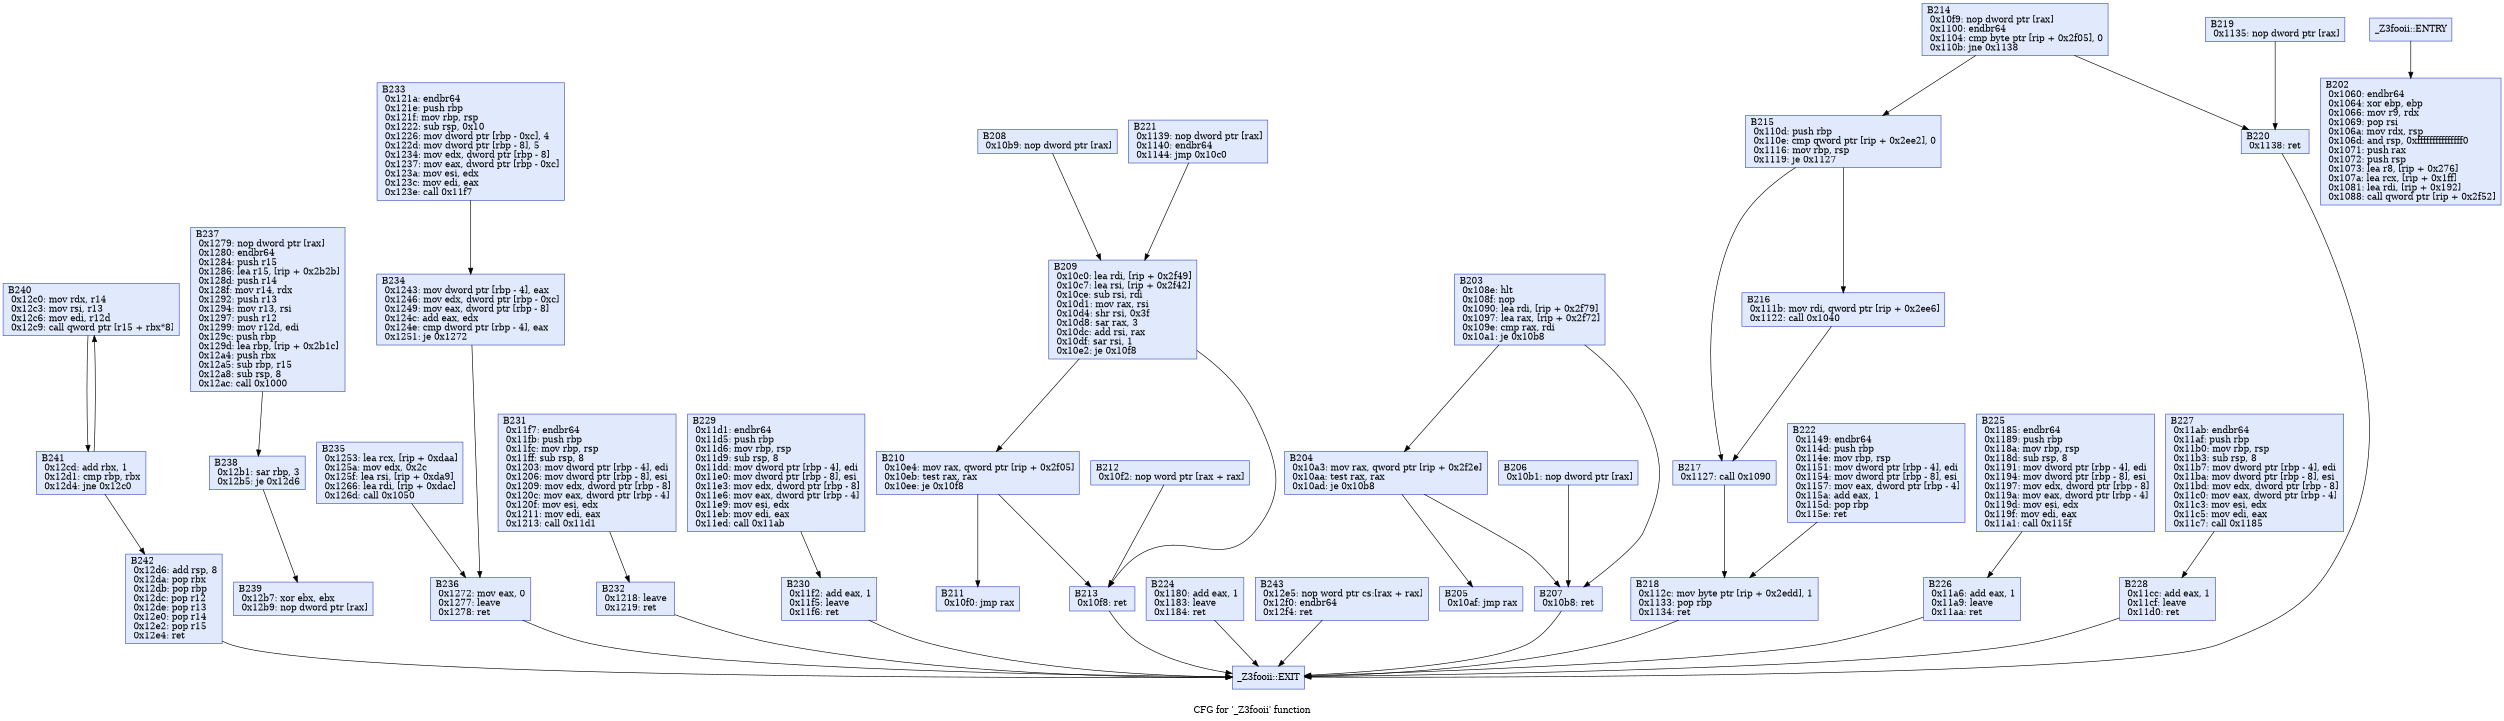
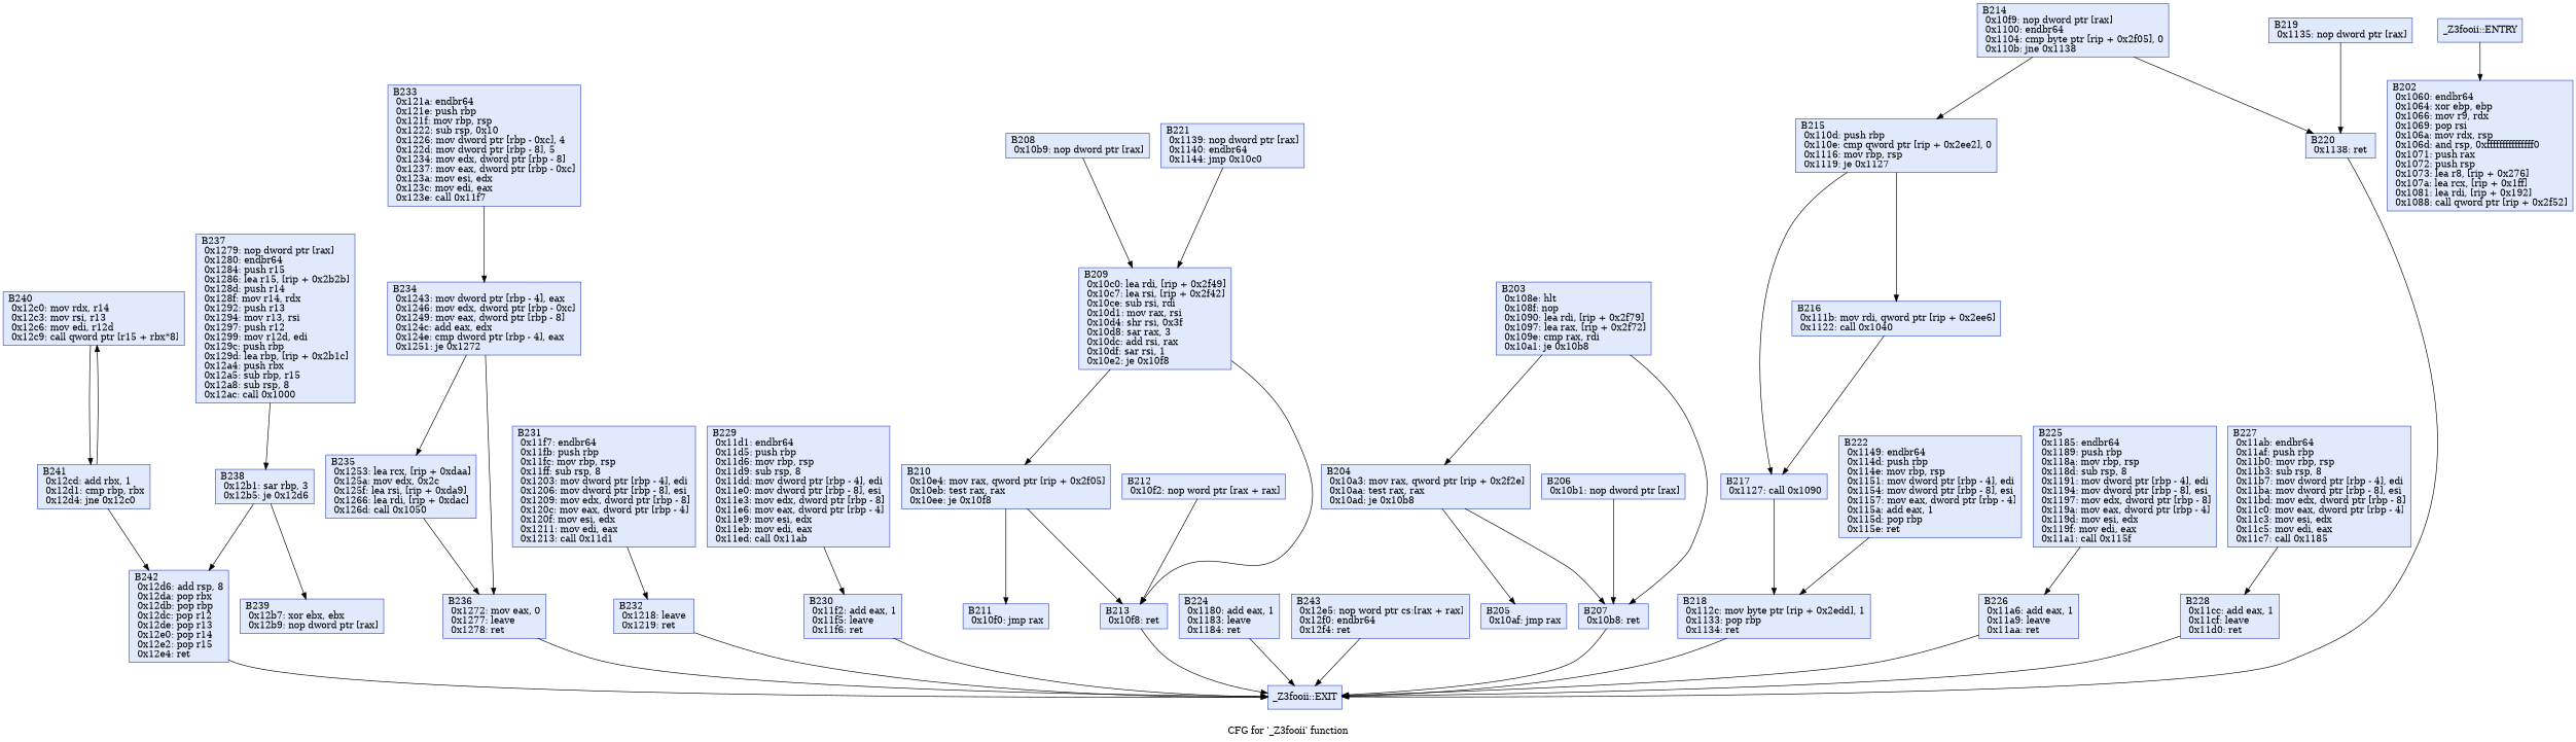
  digraph {
    label="CFG for '_Z3fooii' function"
    node [color="#3d50c3ff" fillcolor="#b9d0f970" shape=record style=filled]
    n1 [label="{B240\l 0x12c0:   mov  rdx, r14\l 0x12c3:   mov  rsi, r13\l 0x12c6:   mov  edi, r12d\l 0x12c9:   call  qword ptr [r15 + rbx*8]\l }"]
    n2 [label="{B241\l 0x12cd:   add  rbx, 1\l 0x12d1:   cmp  rbp, rbx\l 0x12d4:   jne  0x12c0\l }"]
    n3 [label="{B242\l 0x12d6:   add  rsp, 8\l 0x12da:   pop  rbx\l 0x12db:   pop  rbp\l 0x12dc:   pop  r12\l 0x12de:   pop  r13\l 0x12e0:   pop  r14\l 0x12e2:   pop  r15\l 0x12e4:   ret  \l }"]
    n4 [label="{_Z3fooii::EXIT\l }"]
    n5 [label="{B239\l 0x12b7:   xor  ebx, ebx\l 0x12b9:   nop  dword ptr [rax]\l }"]
    n6 [label="{B238\l 0x12b1:   sar  rbp, 3\l 0x12b5:   je  0x12d6\l }"]
    n7 [label="{B237\l 0x1279:   nop  dword ptr [rax]\l 0x1280:   endbr64  \l 0x1284:   push  r15\l 0x1286:   lea  r15, [rip + 0x2b2b]\l 0x128d:   push  r14\l 0x128f:   mov  r14, rdx\l 0x1292:   push  r13\l 0x1294:   mov  r13, rsi\l 0x1297:   push  r12\l 0x1299:   mov  r12d, edi\l 0x129c:   push  rbp\l 0x129d:   lea  rbp, [rip + 0x2b1c]\l 0x12a4:   push  rbx\l 0x12a5:   sub  rbp, r15\l 0x12a8:   sub  rsp, 8\l 0x12ac:   call  0x1000\l }"]
    n8 [label="{B236\l 0x1272:   mov  eax, 0\l 0x1277:   leave  \l 0x1278:   ret  \l }"]
    n9 [label="{B234\l 0x1243:   mov  dword ptr [rbp - 4], eax\l 0x1246:   mov  edx, dword ptr [rbp - 0xc]\l 0x1249:   mov  eax, dword ptr [rbp - 8]\l 0x124c:   add  eax, edx\l 0x124e:   cmp  dword ptr [rbp - 4], eax\l 0x1251:   je  0x1272\l }"]
    n10 [label="{B235\l 0x1253:   lea  rcx, [rip + 0xdaa]\l 0x125a:   mov  edx, 0x2c\l 0x125f:   lea  rsi, [rip + 0xda9]\l 0x1266:   lea  rdi, [rip + 0xdac]\l 0x126d:   call  0x1050\l }"]
    n11 [label="{B231\l 0x11f7:   endbr64  \l 0x11fb:   push  rbp\l 0x11fc:   mov  rbp, rsp\l 0x11ff:   sub  rsp, 8\l 0x1203:   mov  dword ptr [rbp - 4], edi\l 0x1206:   mov  dword ptr [rbp - 8], esi\l 0x1209:   mov  edx, dword ptr [rbp - 8]\l 0x120c:   mov  eax, dword ptr [rbp - 4]\l 0x120f:   mov  esi, edx\l 0x1211:   mov  edi, eax\l 0x1213:   call  0x11d1\l }"]
    n12 [label="{B232\l 0x1218:   leave  \l 0x1219:   ret  \l }"]
    n13 [label="{B230\l 0x11f2:   add  eax, 1\l 0x11f5:   leave  \l 0x11f6:   ret  \l }"]
    n14 [label="{B229\l 0x11d1:   endbr64  \l 0x11d5:   push  rbp\l 0x11d6:   mov  rbp, rsp\l 0x11d9:   sub  rsp, 8\l 0x11dd:   mov  dword ptr [rbp - 4], edi\l 0x11e0:   mov  dword ptr [rbp - 8], esi\l 0x11e3:   mov  edx, dword ptr [rbp - 8]\l 0x11e6:   mov  eax, dword ptr [rbp - 4]\l 0x11e9:   mov  esi, edx\l 0x11eb:   mov  edi, eax\l 0x11ed:   call  0x11ab\l }"]
    n15 [label="{B209\l 0x10c0:   lea  rdi, [rip + 0x2f49]\l 0x10c7:   lea  rsi, [rip + 0x2f42]\l 0x10ce:   sub  rsi, rdi\l 0x10d1:   mov  rax, rsi\l 0x10d4:   shr  rsi, 0x3f\l 0x10d8:   sar  rax, 3\l 0x10dc:   add  rsi, rax\l 0x10df:   sar  rsi, 1\l 0x10e2:   je  0x10f8\l }"]
    n16 [label="{B210\l 0x10e4:   mov  rax, qword ptr [rip + 0x2f05]\l 0x10eb:   test  rax, rax\l 0x10ee:   je  0x10f8\l }"]
    n17 [label="{B213\l 0x10f8:   ret  \l }"]
    n18 [label="{B211\l 0x10f0:   jmp  rax\l }"]
    n19 [label="{B204\l 0x10a3:   mov  rax, qword ptr [rip + 0x2f2e]\l 0x10aa:   test  rax, rax\l 0x10ad:   je  0x10b8\l }"]
    n20 [label="{B205\l 0x10af:   jmp  rax\l }"]
    n21 [label="{B207\l 0x10b8:   ret  \l }"]
    n22 [label="{B208\l 0x10b9:   nop  dword ptr [rax]\l }"]
    n23 [label="{B233\l 0x121a:   endbr64  \l 0x121e:   push  rbp\l 0x121f:   mov  rbp, rsp\l 0x1222:   sub  rsp, 0x10\l 0x1226:   mov  dword ptr [rbp - 0xc], 4\l 0x122d:   mov  dword ptr [rbp - 8], 5\l 0x1234:   mov  edx, dword ptr [rbp - 8]\l 0x1237:   mov  eax, dword ptr [rbp - 0xc]\l 0x123a:   mov  esi, edx\l 0x123c:   mov  edi, eax\l 0x123e:   call  0x11f7\l }"]
    n24 [label="{B212\l 0x10f2:   nop  word ptr [rax + rax]\l }"]
    n25 [label="{B218\l 0x112c:   mov  byte ptr [rip + 0x2edd], 1\l 0x1133:   pop  rbp\l 0x1134:   ret  \l }"]
    n26 [label="{B224\l 0x1180:   add  eax, 1\l 0x1183:   leave  \l 0x1184:   ret  \l }"]
    n27 [label="{B243\l 0x12e5:   nop  word ptr cs:[rax + rax]\l 0x12f0:   endbr64  \l 0x12f4:   ret  \l }"]
    n28 [label="{B215\l 0x110d:   push  rbp\l 0x110e:   cmp  qword ptr [rip + 0x2ee2], 0\l 0x1116:   mov  rbp, rsp\l 0x1119:   je  0x1127\l }"]
    n29 [label="{B216\l 0x111b:   mov  rdi, qword ptr [rip + 0x2ee6]\l 0x1122:   call  0x1040\l }"]
    n30 [label="{B217\l 0x1127:   call  0x1090\l }"]
    n31 [label="{B202\l 0x1060:   endbr64  \l 0x1064:   xor  ebp, ebp\l 0x1066:   mov  r9, rdx\l 0x1069:   pop  rsi\l 0x106a:   mov  rdx, rsp\l 0x106d:   and  rsp, 0xfffffffffffffff0\l 0x1071:   push  rax\l 0x1072:   push  rsp\l 0x1073:   lea  r8, [rip + 0x276]\l 0x107a:   lea  rcx, [rip + 0x1ff]\l 0x1081:   lea  rdi, [rip + 0x192]\l 0x1088:   call  qword ptr [rip + 0x2f52]\l }"]
    n32 [label="{B203\l 0x108e:   hlt  \l 0x108f:   nop  \l 0x1090:   lea  rdi, [rip + 0x2f79]\l 0x1097:   lea  rax, [rip + 0x2f72]\l 0x109e:   cmp  rax, rdi\l 0x10a1:   je  0x10b8\l }"]
    n33 [label="{B226\l 0x11a6:   add  eax, 1\l 0x11a9:   leave  \l 0x11aa:   ret  \l }"]
    n34 [label="{B222\l 0x1149:   endbr64  \l 0x114d:   push  rbp\l 0x114e:   mov  rbp, rsp\l 0x1151:   mov  dword ptr [rbp - 4], edi\l 0x1154:   mov  dword ptr [rbp - 8], esi\l 0x1157:   mov  eax, dword ptr [rbp - 4]\l 0x115a:   add  eax, 1\l 0x115d:   pop  rbp\l 0x115e:   ret  \l }"]
    n35 [label="{_Z3fooii::ENTRY\l }"]
    n36 [label="{B228\l 0x11cc:   add  eax, 1\l 0x11cf:   leave  \l 0x11d0:   ret  \l }"]
    n37 [label="{B220\l 0x1138:   ret  \l }"]
    n38 [label="{B214\l 0x10f9:   nop  dword ptr [rax]\l 0x1100:   endbr64  \l 0x1104:   cmp  byte ptr [rip + 0x2f05], 0\l 0x110b:   jne  0x1138\l }"]
    n39 [label="{B206\l 0x10b1:   nop  dword ptr [rax]\l }"]
    n40 [label="{B221\l 0x1139:   nop  dword ptr [rax]\l 0x1140:   endbr64  \l 0x1144:   jmp  0x10c0\l }"]
    n41 [label="{B225\l 0x1185:   endbr64  \l 0x1189:   push  rbp\l 0x118a:   mov  rbp, rsp\l 0x118d:   sub  rsp, 8\l 0x1191:   mov  dword ptr [rbp - 4], edi\l 0x1194:   mov  dword ptr [rbp - 8], esi\l 0x1197:   mov  edx, dword ptr [rbp - 8]\l 0x119a:   mov  eax, dword ptr [rbp - 4]\l 0x119d:   mov  esi, edx\l 0x119f:   mov  edi, eax\l 0x11a1:   call  0x115f\l }"]
    n42 [label="{B219\l 0x1135:   nop  dword ptr [rax]\l }"]
    n43 [label="{B227\l 0x11ab:   endbr64  \l 0x11af:   push  rbp\l 0x11b0:   mov  rbp, rsp\l 0x11b3:   sub  rsp, 8\l 0x11b7:   mov  dword ptr [rbp - 4], edi\l 0x11ba:   mov  dword ptr [rbp - 8], esi\l 0x11bd:   mov  edx, dword ptr [rbp - 8]\l 0x11c0:   mov  eax, dword ptr [rbp - 4]\l 0x11c3:   mov  esi, edx\l 0x11c5:   mov  edi, eax\l 0x11c7:   call  0x1185\l }"]
    n1 -> n2
    n2 -> n1
    n2 -> n3
    n3 -> n4
+   n6 -> n3
    n6 -> n5
    n7 -> n6
    n8 -> n4
    n9 -> n8
+   n9 -> n10
    n10 -> n8
    n11 -> n12
    n12 -> n4
    n13 -> n4
    n14 -> n13
    n15 -> n16
    n15 -> n17
    n16 -> n17
    n16 -> n18
    n17 -> n4
    n19 -> n20
    n19 -> n21
    n21 -> n4
    n22 -> n15
    n23 -> n9
    n24 -> n17
    n25 -> n4
    n26 -> n4
    n27 -> n4
    n28 -> n29
    n28 -> n30
    n29 -> n30
    n30 -> n25
    n32 -> n19
    n32 -> n21
    n33 -> n4
    n34 -> n25
    n35 -> n31
    n36 -> n4
    n37 -> n4
    n38 -> n28
    n38 -> n37
    n39 -> n21
    n40 -> n15
    n41 -> n33
    n42 -> n37
    n43 -> n36
  }
